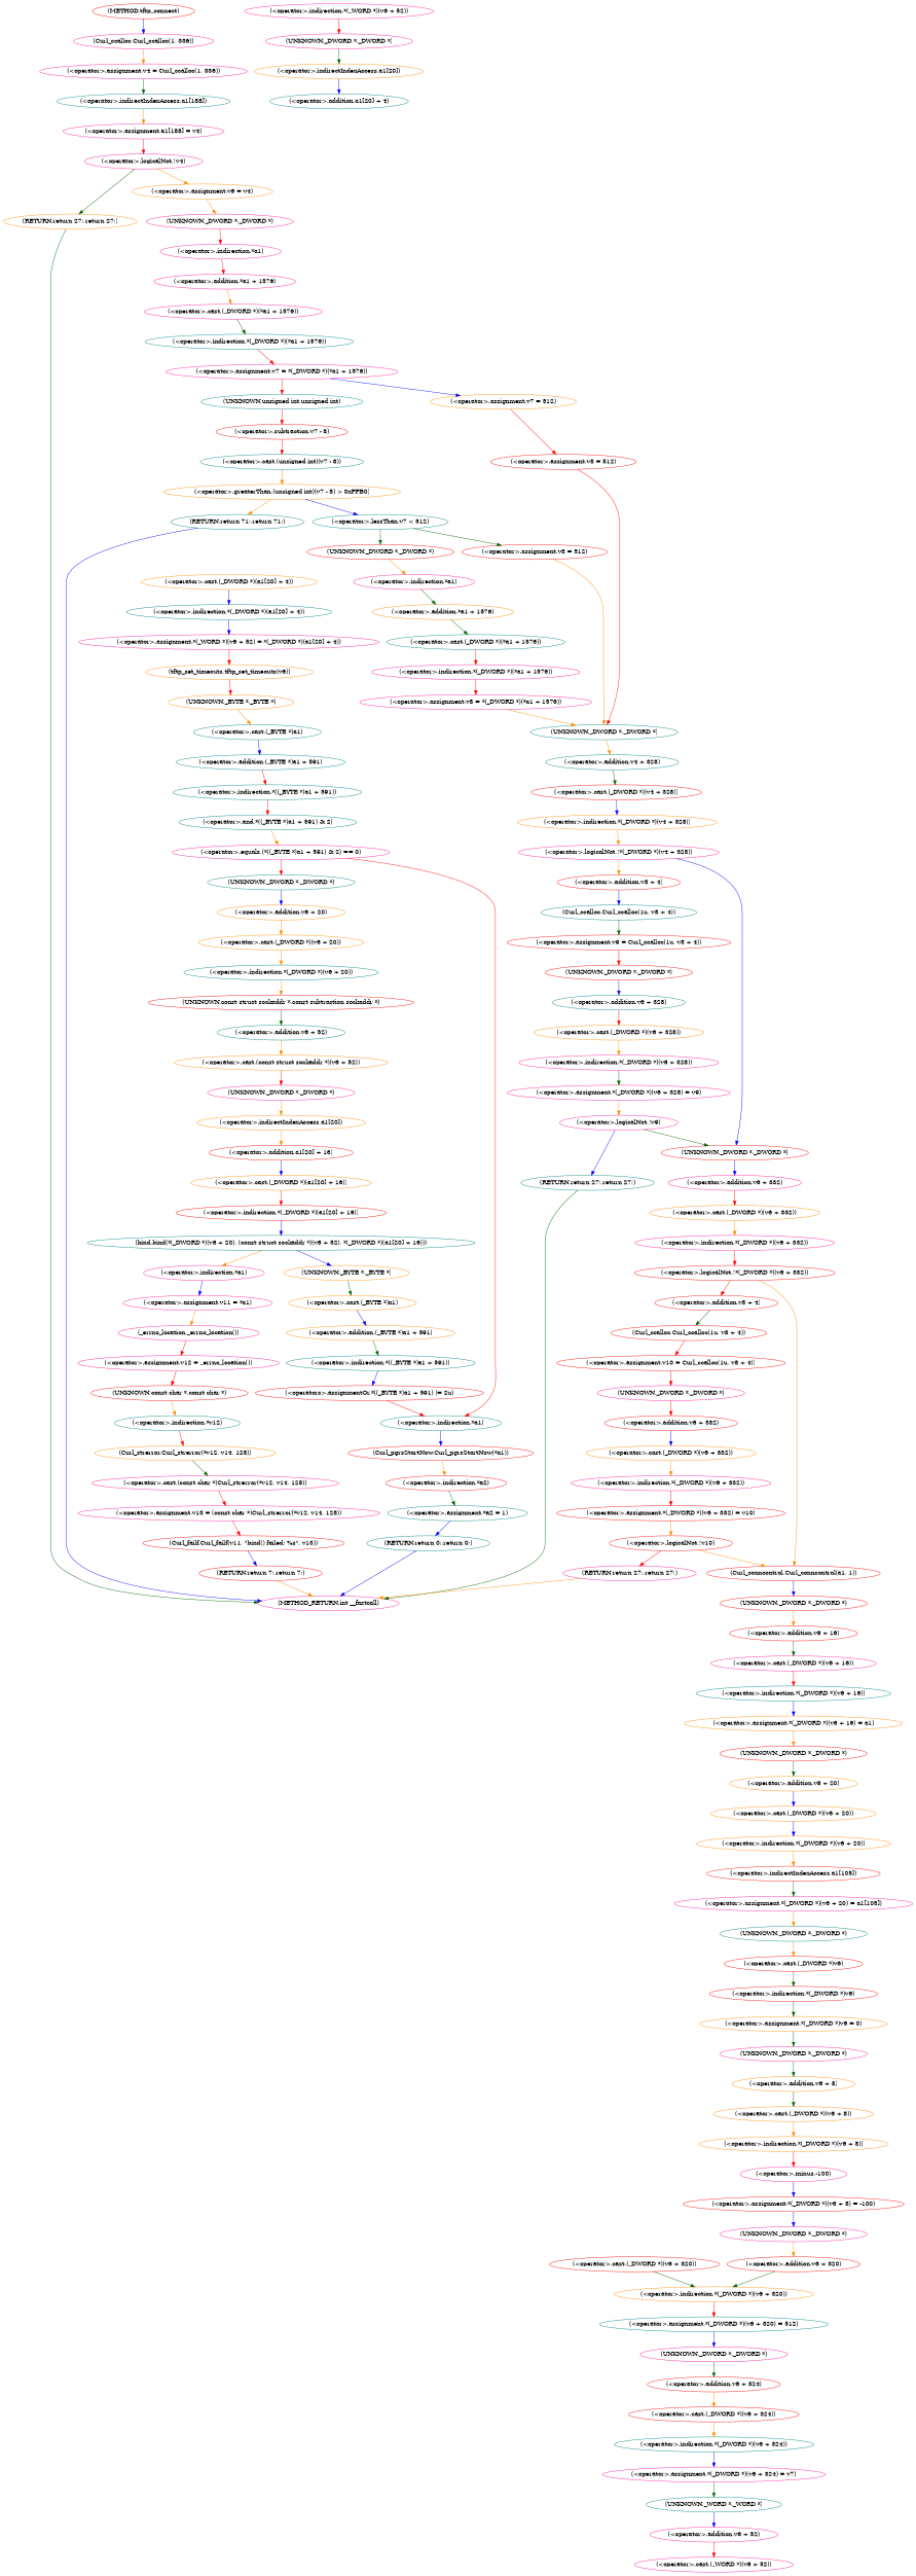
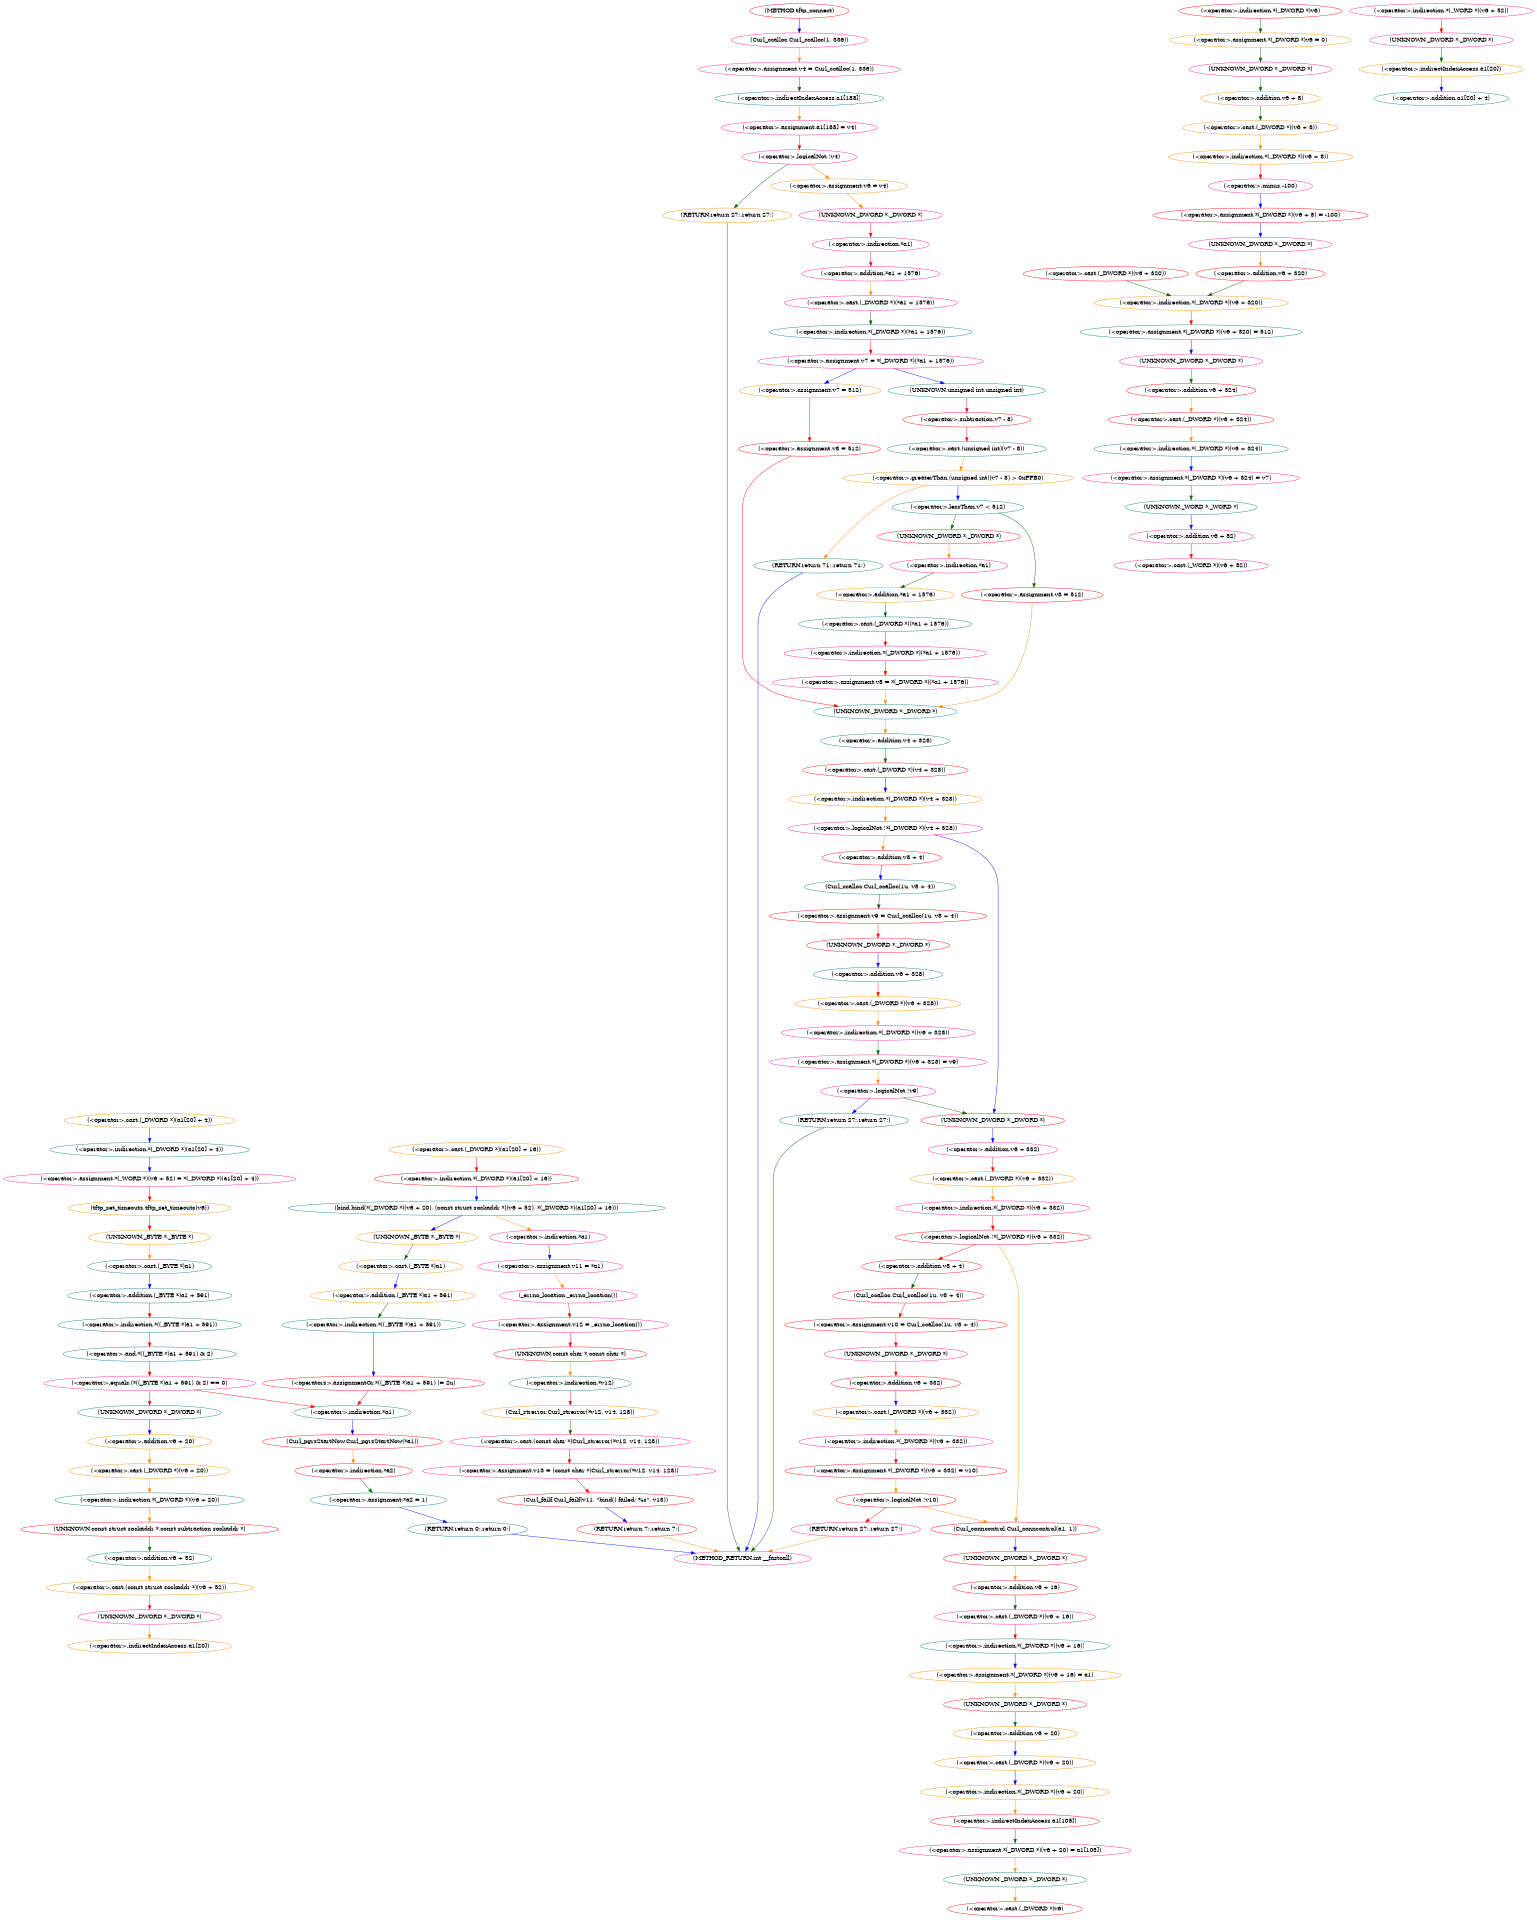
  digraph {
    node [color=deeppink]
    edge [color=darkorange]
    n1 [label="(<operator>.assignment,v4 = Curl_ccalloc(1, 336))"]
    n2 [color=teal label="(<operator>.indirectIndexAccess,a1[188])"]
    n3 [label="(<operator>.assignment,a1[188] = v4)"]
    n4 [label="(Curl_ccalloc,Curl_ccalloc(1, 336))"]
    n5 [label="(<operator>.logicalNot,!v4)"]
    n6 [color=darkorange label="(RETURN,return 27;,return 27;)"]
    n7 [color=darkorange label="(<operator>.assignment,v6 = v4)"]
    n8 [label="(METHOD_RETURN,int __fastcall)"]
    n9 [label="(UNKNOWN,_DWORD *,_DWORD *)"]
    n10 [label="(<operator>.indirection,*a1)"]
    n11 [label="(<operator>.assignment,v7 = *(_DWORD *)(*a1 + 1576))"]
    n12 [color=teal label="(UNKNOWN,unsigned int,unsigned int)"]
    n13 [color=darkorange label="(<operator>.assignment,v7 = 512)"]
    n14 [color=red label="(<operator>.subtraction,v7 - 8)"]
    n15 [color=red label="(<operator>.assignment,v8 = 512)"]
    n16 [color=teal label="(<operator>.indirection,*(_DWORD *)(*a1 + 1576))"]
    n17 [label="(<operator>.cast,(_DWORD *)(*a1 + 1576))"]
    n18 [label="(<operator>.addition,*a1 + 1576)"]
    n19 [color=darkorange label="(<operator>.greaterThan,(unsigned int)(v7 - 8) > 0xFFB0)"]
    n20 [color=teal label="(RETURN,return 71;,return 71;)"]
    n21 [color=teal label="(<operator>.lessThan,v7 < 512)"]
    n22 [color=red label="(<operator>.assignment,v8 = 512)"]
    n23 [color=red label="(UNKNOWN,_DWORD *,_DWORD *)"]
    n24 [color=teal label="(<operator>.cast,(unsigned int)(v7 - 8))"]
    n25 [color=teal label="(UNKNOWN,_DWORD *,_DWORD *)"]
    n26 [label="(<operator>.indirection,*a1)"]
    n27 [color=teal label="(<operator>.addition,v4 + 328)"]
    n28 [label="(<operator>.assignment,v8 = *(_DWORD *)(*a1 + 1576))"]
    n29 [label="(<operator>.indirection,*(_DWORD *)(*a1 + 1576))"]
    n30 [color=teal label="(<operator>.cast,(_DWORD *)(*a1 + 1576))"]
    n31 [color=darkorange label="(<operator>.addition,*a1 + 1576)"]
    n32 [label="(<operator>.logicalNot,!*(_DWORD *)(v4 + 328))"]
    n33 [color=red label="(<operator>.addition,v8 + 4)"]
    n34 [color=red label="(UNKNOWN,_DWORD *,_DWORD *)"]
    n35 [color=teal label="(Curl_ccalloc,Curl_ccalloc(1u, v8 + 4))"]
    n36 [label="(<operator>.addition,v6 + 332)"]
    n37 [color=darkorange label="(<operator>.indirection,*(_DWORD *)(v4 + 328))"]
    n38 [color=red label="(<operator>.cast,(_DWORD *)(v4 + 328))"]
    n39 [color=red label="(<operator>.assignment,v9 = Curl_ccalloc(1u, v8 + 4))"]
    n40 [color=red label="(UNKNOWN,_DWORD *,_DWORD *)"]
    n41 [color=teal label="(<operator>.addition,v6 + 328)"]
    n42 [label="(<operator>.assignment,*(_DWORD *)(v6 + 328) = v9)"]
    n43 [label="(<operator>.logicalNot,!v9)"]
    n44 [color=teal label="(RETURN,return 27;,return 27;)"]
    n45 [label="(<operator>.indirection,*(_DWORD *)(v6 + 328))"]
    n46 [color=darkorange label="(<operator>.cast,(_DWORD *)(v6 + 328))"]
    n47 [color=red label="(<operator>.logicalNot,!*(_DWORD *)(v6 + 332))"]
    n48 [color=red label="(<operator>.addition,v8 + 4)"]
    n49 [color=red label="(Curl_conncontrol,Curl_conncontrol(a1, 1))"]
    n50 [color=red label="(Curl_ccalloc,Curl_ccalloc(1u, v8 + 4))"]
    n51 [color=red label="(UNKNOWN,_DWORD *,_DWORD *)"]
    n52 [label="(<operator>.indirection,*(_DWORD *)(v6 + 332))"]
    n53 [color=darkorange label="(<operator>.cast,(_DWORD *)(v6 + 332))"]
    n54 [color=red label="(<operator>.assignment,v10 = Curl_ccalloc(1u, v8 + 4))"]
    n55 [label="(UNKNOWN,_DWORD *,_DWORD *)"]
    n56 [color=red label="(<operator>.addition,v6 + 332)"]
    n57 [color=red label="(<operator>.assignment,*(_DWORD *)(v6 + 332) = v10)"]
    n58 [color=red label="(<operator>.logicalNot,!v10)"]
    n59 [label="(RETURN,return 27;,return 27;)"]
    n60 [label="(<operator>.indirection,*(_DWORD *)(v6 + 332))"]
    n61 [color=darkorange label="(<operator>.cast,(_DWORD *)(v6 + 332))"]
    n62 [color=red label="(<operator>.addition,v6 + 16)"]
    n63 [color=darkorange label="(<operator>.assignment,*(_DWORD *)(v6 + 16) = a1)"]
    n64 [color=red label="(UNKNOWN,_DWORD *,_DWORD *)"]
    n65 [color=darkorange label="(<operator>.addition,v6 + 20)"]
    n66 [color=teal label="(<operator>.indirection,*(_DWORD *)(v6 + 16))"]
    n67 [label="(<operator>.cast,(_DWORD *)(v6 + 16))"]
    n68 [label="(<operator>.assignment,*(_DWORD *)(v6 + 20) = a1[105])"]
    n69 [color=teal label="(UNKNOWN,_DWORD *,_DWORD *)"]
    n70 [color=red label="(<operator>.cast,(_DWORD *)v6)"]
    n71 [color=darkorange label="(<operator>.indirection,*(_DWORD *)(v6 + 20))"]
    n72 [color=red label="(<operator>.indirectIndexAccess,a1[105])"]
    n73 [color=darkorange label="(<operator>.cast,(_DWORD *)(v6 + 20))"]
    n74 [color=darkorange label="(<operator>.assignment,*(_DWORD *)v6 = 0)"]
    n75 [label="(UNKNOWN,_DWORD *,_DWORD *)"]
    n76 [color=darkorange label="(<operator>.addition,v6 + 8)"]
    n77 [color=red label="(<operator>.indirection,*(_DWORD *)v6)"]
    n78 [color=red label="(<operator>.assignment,*(_DWORD *)(v6 + 8) = -100)"]
    n79 [label="(UNKNOWN,_DWORD *,_DWORD *)"]
    n80 [color=red label="(<operator>.addition,v6 + 320)"]
    n81 [color=darkorange label="(<operator>.indirection,*(_DWORD *)(v6 + 8))"]
    n82 [label="(<operator>.minus,-100)"]
    n83 [color=darkorange label="(<operator>.cast,(_DWORD *)(v6 + 8))"]
    n84 [color=teal label="(<operator>.assignment,*(_DWORD *)(v6 + 320) = 512)"]
    n85 [label="(UNKNOWN,_DWORD *,_DWORD *)"]
    n86 [color=red label="(<operator>.addition,v6 + 324)"]
    n87 [color=darkorange label="(<operator>.indirection,*(_DWORD *)(v6 + 320))"]
    n88 [color=red label="(<operator>.cast,(_DWORD *)(v6 + 320))"]
    n89 [label="(<operator>.assignment,*(_DWORD *)(v6 + 324) = v7)"]
    n90 [color=teal label="(UNKNOWN,_WORD *,_WORD *)"]
    n91 [label="(<operator>.addition,v6 + 52)"]
    n92 [color=teal label="(<operator>.indirection,*(_DWORD *)(v6 + 324))"]
    n93 [color=red label="(<operator>.cast,(_DWORD *)(v6 + 324))"]
    n94 [label="(<operator>.assignment,*(_WORD *)(v6 + 52) = *(_DWORD *)(a1[20] + 4))"]
    n95 [color=darkorange label="(tftp_set_timeouts,tftp_set_timeouts(v6))"]
    n96 [color=darkorange label="(UNKNOWN,_BYTE *,_BYTE *)"]
    n97 [label="(<operator>.indirection,*(_WORD *)(v6 + 52))"]
    n98 [label="(UNKNOWN,_DWORD *,_DWORD *)"]
    n99 [color=darkorange label="(<operator>.indirectIndexAccess,a1[20])"]
    n100 [label="(<operator>.cast,(_WORD *)(v6 + 52))"]
    n101 [color=teal label="(<operator>.indirection,*(_DWORD *)(a1[20] + 4))"]
    n102 [color=darkorange label="(<operator>.cast,(_DWORD *)(a1[20] + 4))"]
    n103 [color=teal label="(<operator>.addition,a1[20] + 4)"]
    n104 [color=teal label="(<operator>.cast,(_BYTE *)a1)"]
    n105 [label="(<operator>.equals,(*((_BYTE *)a1 + 591) & 2) == 0)"]
    n106 [color=teal label="(UNKNOWN,_DWORD *,_DWORD *)"]
    n107 [color=teal label="(<operator>.indirection,*a1)"]
    n108 [color=darkorange label="(<operator>.addition,v6 + 20)"]
    n109 [color=red label="(Curl_pgrsStartNow,Curl_pgrsStartNow(*a1))"]
    n110 [color=teal label="(<operator>.and,*((_BYTE *)a1 + 591) & 2)"]
    n111 [color=teal label="(<operator>.indirection,*((_BYTE *)a1 + 591))"]
    n112 [color=teal label="(<operator>.addition,(_BYTE *)a1 + 591)"]
    n113 [color=teal label="(bind,bind(*(_DWORD *)(v6 + 20), (const struct sockaddr *)(v6 + 52), *(_DWORD *)(a1[20] + 16)))"]
    n114 [label="(<operator>.indirection,*a1)"]
    n115 [color=darkorange label="(UNKNOWN,_BYTE *,_BYTE *)"]
    n116 [label="(<operator>.assignment,v11 = *a1)"]
    n117 [color=darkorange label="(<operator>.cast,(_BYTE *)a1)"]
    n118 [color=teal label="(<operator>.indirection,*(_DWORD *)(v6 + 20))"]
    n119 [color=red label="(UNKNOWN,const struct sockaddr *,const subtraction sockaddr *)"]
    n120 [color=teal label="(<operator>.addition,v6 + 52)"]
    n121 [color=darkorange label="(<operator>.cast,(_DWORD *)(v6 + 20))"]
    n122 [color=darkorange label="(<operator>.cast,(const struct sockaddr *)(v6 + 52))"]
    n123 [label="(UNKNOWN,_DWORD *,_DWORD *)"]
    n124 [color=darkorange label="(<operator>.indirectIndexAccess,a1[20])"]
    n125 [color=red label="(<operator>.indirection,*(_DWORD *)(a1[20] + 16))"]
    n126 [color=darkorange label="(<operator>.cast,(_DWORD *)(a1[20] + 16))"]
-   n127 [color=red label="(<operator>.addition,a1[20] + 16)"]
    n128 [label="(_errno_location,_errno_location())"]
    n129 [label="(<operator>.assignment,v12 = _errno_location())"]
    n130 [color=red label="(UNKNOWN,const char *,const char *)"]
    n131 [color=teal label="(<operator>.indirection,*v12)"]
    n132 [label="(<operator>.assignment,v13 = (const char *)Curl_strerror(*v12, v14, 128))"]
    n133 [color=red label="(Curl_failf,Curl_failf(v11, \"bind() failed; %s\", v13))"]
    n134 [color=red label="(RETURN,return 7;,return 7;)"]
    n135 [label="(<operator>.cast,(const char *)Curl_strerror(*v12, v14, 128))"]
    n136 [color=darkorange label="(Curl_strerror,Curl_strerror(*v12, v14, 128))"]
    n137 [color=red label="(<operators>.assignmentOr,*((_BYTE *)a1 + 591) |= 2u)"]
    n138 [color=teal label="(<operator>.indirection,*((_BYTE *)a1 + 591))"]
    n139 [color=darkorange label="(<operator>.addition,(_BYTE *)a1 + 591)"]
    n140 [color=red label="(<operator>.indirection,*a2)"]
    n141 [color=teal label="(<operator>.assignment,*a2 = 1)"]
    n142 [color=teal label="(RETURN,return 0;,return 0;)"]
    n143 [color=red label="(METHOD,tftp_connect)"]
    n1 -> n2 [color=darkgreen]
    n2 -> n3
    n3 -> n5 [color=red]
    n4 -> n1
    n5 -> n6 [color=darkgreen]
    n5 -> n7
    n6 -> n8 [color=darkgreen]
    n7 -> n9
    n9 -> n10 [color=red]
    n10 -> n18 [color=red]
-   n11 -> n12 [color=red]
+   n11 -> n12 [color=blue]
    n11 -> n13 [color=blue]
    n12 -> n14 [color=red]
    n13 -> n15 [color=red]
    n14 -> n24 [color=red]
    n15 -> n25 [color=red]
    n16 -> n11 [color=red]
    n17 -> n16 [color=darkgreen]
    n18 -> n17
    n19 -> n20
    n19 -> n21 [color=blue]
    n20 -> n8 [color=blue]
    n21 -> n22 [color=darkgreen]
    n21 -> n23 [color=darkgreen]
    n22 -> n25
    n23 -> n26
    n24 -> n19
    n25 -> n27
    n26 -> n31 [color=darkgreen]
    n27 -> n38 [color=darkgreen]
    n28 -> n25
    n29 -> n28 [color=red]
    n30 -> n29 [color=red]
    n31 -> n30 [color=darkgreen]
    n32 -> n33
    n32 -> n34 [color=blue]
    n33 -> n35 [color=blue]
    n34 -> n36 [color=blue]
    n35 -> n39 [color=darkgreen]
    n36 -> n53 [color=red]
    n37 -> n32
    n38 -> n37 [color=blue]
    n39 -> n40 [color=red]
    n40 -> n41 [color=blue]
    n41 -> n46 [color=red]
    n42 -> n43
    n43 -> n34 [color=darkgreen]
    n43 -> n44 [color=blue]
    n44 -> n8 [color=darkgreen]
    n45 -> n42 [color=darkgreen]
    n46 -> n45
    n47 -> n48 [color=red]
    n47 -> n49
    n48 -> n50 [color=darkgreen]
    n49 -> n51 [color=blue]
    n50 -> n54 [color=red]
    n51 -> n62
    n52 -> n47 [color=red]
    n53 -> n52
    n54 -> n55 [color=red]
    n55 -> n56 [color=red]
    n56 -> n61 [color=blue]
    n57 -> n58
    n58 -> n49
    n58 -> n59 [color=red]
    n59 -> n8
    n60 -> n57 [color=red]
    n61 -> n60
    n62 -> n67 [color=darkgreen]
    n63 -> n64
    n64 -> n65 [color=darkgreen]
    n65 -> n73 [color=blue]
    n66 -> n63 [color=blue]
    n67 -> n66 [color=red]
    n68 -> n69
    n69 -> n70
-   n70 -> n77 [color=darkgreen]
    n71 -> n72
    n72 -> n68 [color=darkgreen]
    n73 -> n71 [color=blue]
    n74 -> n75 [color=darkgreen]
    n75 -> n76 [color=darkgreen]
    n76 -> n83 [color=darkgreen]
    n77 -> n74 [color=darkgreen]
    n78 -> n79 [color=blue]
    n79 -> n80
    n80 -> n87 [color=darkgreen]
    n81 -> n82 [color=red]
    n82 -> n78 [color=blue]
    n83 -> n81
    n84 -> n85 [color=blue]
    n85 -> n86 [color=darkgreen]
    n86 -> n93
    n87 -> n84 [color=red]
    n88 -> n87 [color=darkgreen]
    n89 -> n90 [color=darkgreen]
    n90 -> n91 [color=blue]
    n91 -> n100 [color=red]
    n92 -> n89 [color=blue]
    n93 -> n92
    n94 -> n95 [color=red]
    n95 -> n96 [color=red]
    n96 -> n104
    n97 -> n98 [color=red]
    n98 -> n99 [color=darkgreen]
    n99 -> n103 [color=blue]
    n101 -> n94 [color=blue]
    n102 -> n101 [color=blue]
    n104 -> n112 [color=blue]
    n105 -> n106 [color=red]
    n105 -> n107 [color=red]
    n106 -> n108 [color=blue]
    n107 -> n109 [color=blue]
    n108 -> n121
    n109 -> n140
-   n110 -> n105
+   n110 -> n105 [color=red]
    n111 -> n110 [color=red]
    n112 -> n111 [color=red]
    n113 -> n114
    n113 -> n115 [color=blue]
    n114 -> n116 [color=blue]
    n115 -> n117 [color=darkgreen]
    n116 -> n128
    n117 -> n139 [color=blue]
    n118 -> n119
    n119 -> n120 [color=darkgreen]
    n120 -> n122
    n121 -> n118
    n122 -> n123 [color=red]
    n123 -> n124
-   n124 -> n127
    n125 -> n113 [color=blue]
    n126 -> n125 [color=red]
-   n127 -> n126 [color=blue]
    n128 -> n129 [color=red]
    n129 -> n130 [color=red]
    n130 -> n131
    n131 -> n136 [color=red]
    n132 -> n133 [color=red]
    n133 -> n134 [color=blue]
    n134 -> n8
    n135 -> n132 [color=red]
    n136 -> n135 [color=darkgreen]
    n137 -> n107 [color=red]
    n138 -> n137 [color=blue]
    n139 -> n138 [color=darkgreen]
    n140 -> n141 [color=darkgreen]
    n141 -> n142 [color=blue]
    n142 -> n8 [color=blue]
    n143 -> n4 [color=blue]
  }
